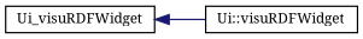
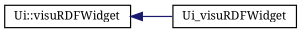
  digraph {
    rankdir=LR
    fontname="Noto Serif"
    node [color=black fillcolor=white fontname="Noto Serif" fontsize=10 shape=record style=filled]
    n1 [height=0.2 label=Ui_visuRDFWidget width=0.4]
    n2 [height=0.2 label="Ui::visuRDFWidget" width=0.4]
-   n1 -> n2 [color=midnightblue dir=back fontname="Noto Serif" fontsize=10 labelfontname=Helvetica labelfontsize=10 style=solid]
+   n2 -> n1 [color=midnightblue dir=back fontname="Noto Serif" fontsize=10 labelfontname=Helvetica labelfontsize=10 style=solid]
  }
